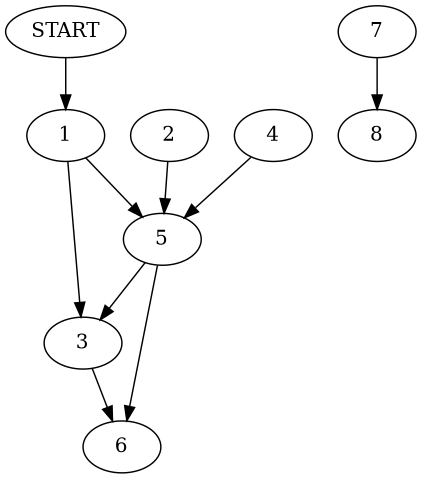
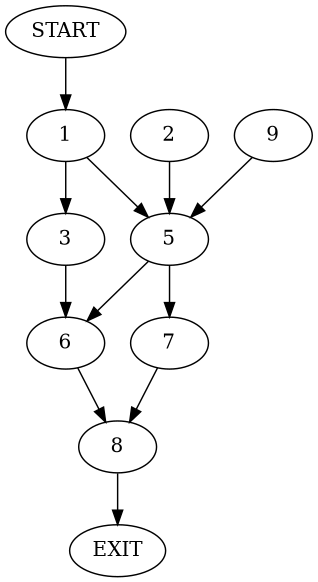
  digraph {
    n1 [label=START]
    1
    3
    5
+   n5 [label=EXIT]
    2
    6
-   4
+   4 [label=9]
    7
    8
    n1 -> 1
    1 -> 3
    1 -> 5
    3 -> 6
    5 -> 6
-   5 -> 3
+   5 -> 7
    2 -> 5
+   6 -> 8
    4 -> 5
    7 -> 8
+   8 -> n5
  }
